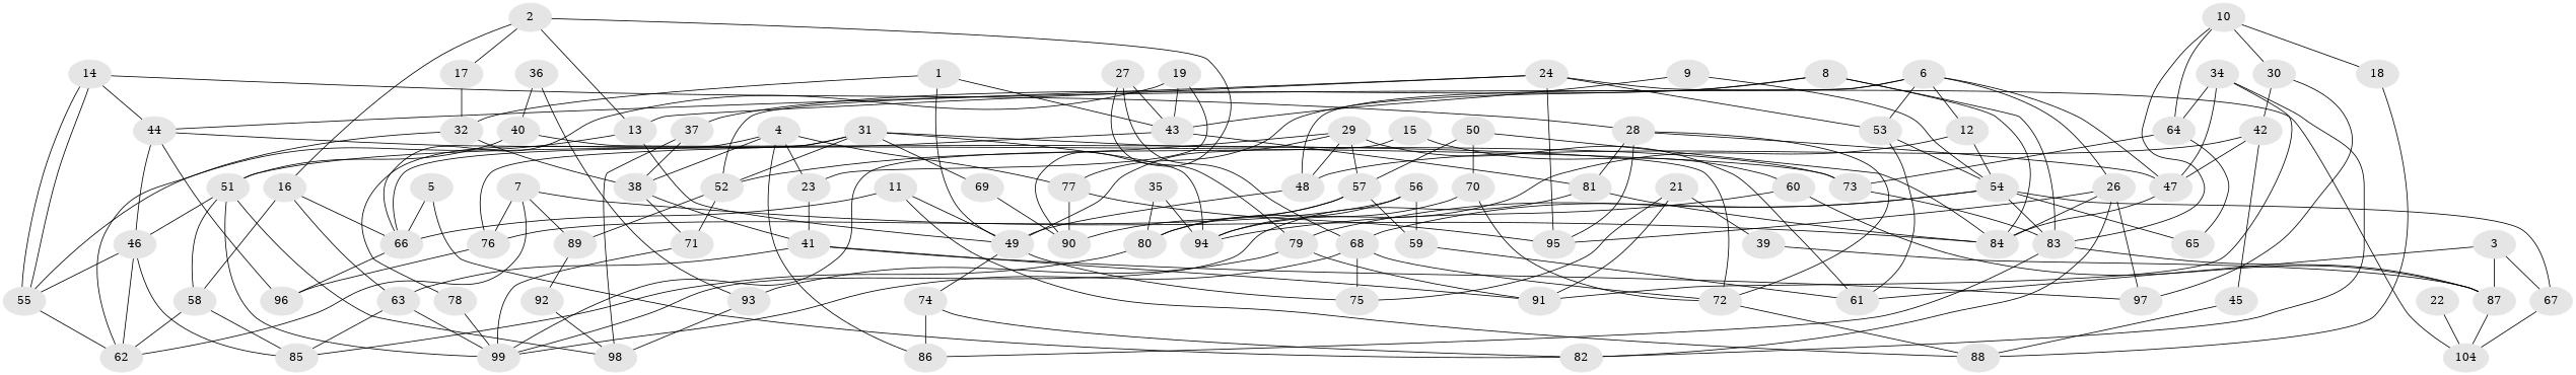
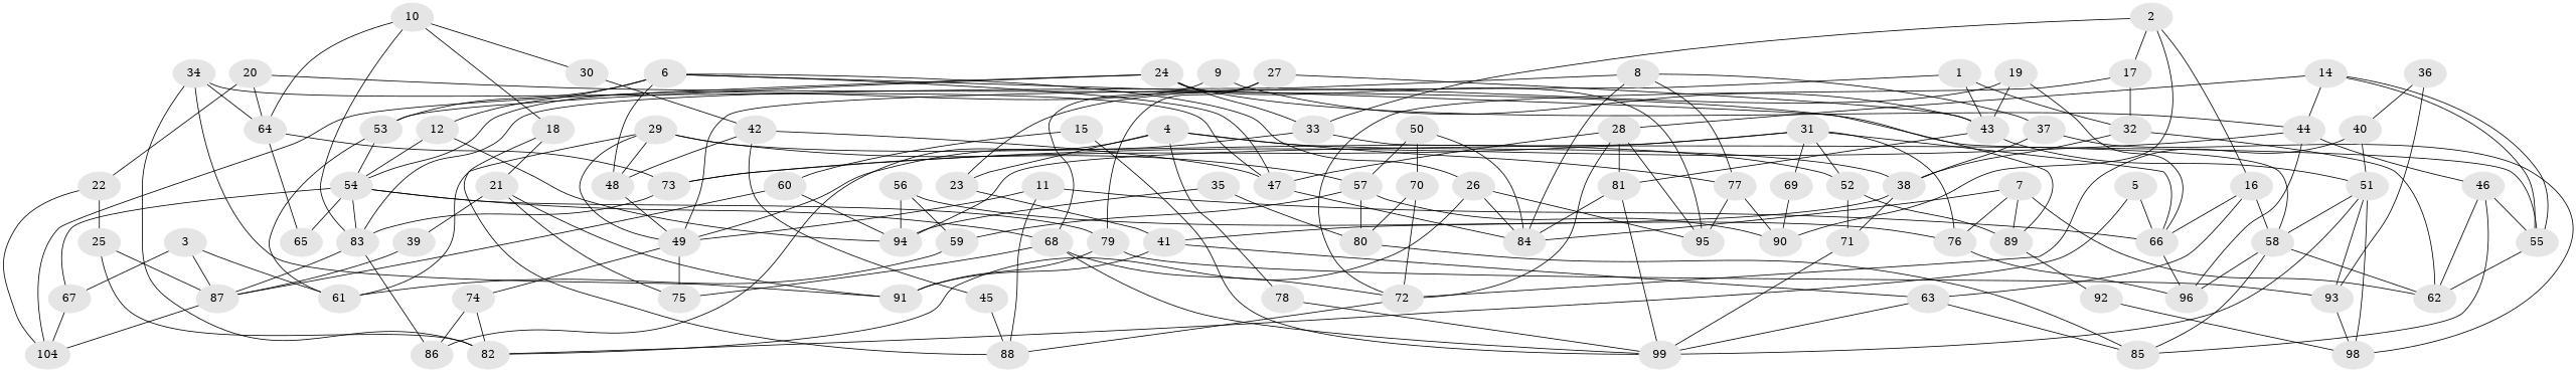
  graph {
    node [color=gray90 style=filled]
    1
    32
    43
    49
    38
    62
    81
    51
    75
    74
    2
    16
    17
-   33 [label=13]
+   33
    90
    66
    58
    63
    72
    55
    3
    61
    67
    87
    n25 [label=104]
    4
    23
    77
    78
    86
    41
    71
    95
    99
    5
    82
    96
    6
    12
    26
    47
    48
    53
    89
    54
    94
    84
-   97
    92
    7
    76
    8
    37
    83
    98
    9
    68
    79
    65
    10
    18
    30
    64
    88
    21
    42
    73
    11
    15
    60
    70
    80
    14
    28
    44
    46
    85
    39
    91
    19
+   20
    22
+   25
    24
    27
    93
    29
    52
    57
    59
    45
    31
    69
    34
    35
    36
    40
    50
    56
    1 -- 32
    1 -- 43
    1 -- 49
    32 -- 38
    32 -- 62
    43 -- 81
    43 -- 51
    49 -- 75
    49 -- 74
    38 -- 41
    38 -- 71
    81 -- 99
    81 -- 84
    51 -- 58
    51 -- 99
    51 -- 98
-   51 -- 46
+   51 -- 93
    74 -- 86
    74 -- 82
    2 -- 16
    2 -- 17
    2 -- 33
    2 -- 90
    16 -- 66
    16 -- 58
    16 -- 63
    17 -- 32
+   17 -- 72
    33 -- 49
    33 -- 55
    66 -- 96
    58 -- 62
+   58 -- 96
    58 -- 85
    63 -- 99
    63 -- 85
    72 -- 88
    55 -- 62
    3 -- 61
    3 -- 67
    3 -- 87
    67 -- n25
    87 -- n25
    4 -- 38
    4 -- 23
    4 -- 77
    4 -- 78
    4 -- 86
    23 -- 41
    77 -- 90
    77 -- 95
    78 -- 99
    41 -- 63
-   41 -- 97
    41 -- 91
    71 -- 99
    5 -- 66
    5 -- 82
    6 -- 12
    6 -- 26
    6 -- 47
    6 -- 48
    6 -- 53
-   6 -- 52
+   6 -- 89
    12 -- 54
    12 -- 94
    26 -- 95
    26 -- 82
    26 -- 84
-   26 -- 97
    47 -- 84
    48 -- 49
    53 -- 61
    53 -- 54
    89 -- 92
    54 -- 67
    54 -- 83
    54 -- 68
    54 -- 79
    54 -- 65
    92 -- 98
    7 -- 62
    7 -- 89
    7 -- 84
    7 -- 76
    76 -- 96
    8 -- 77
    8 -- 84
    8 -- 37
    8 -- 83
    37 -- 38
    37 -- 98
    83 -- 87
    83 -- 86
    9 -- 43
    9 -- 54
    68 -- 75
    68 -- 72
    68 -- 99
    79 -- 91
    79 -- 93
    10 -- 83
    10 -- 18
    10 -- 30
    10 -- 64
    18 -- 88
-   30 -- 97
+   18 -- 21
    30 -- 42
    64 -- 65
    64 -- 73
    21 -- 75
    21 -- 39
    21 -- 91
    42 -- 47
    42 -- 48
    42 -- 45
    73 -- 83
    11 -- 49
    11 -- 66
    11 -- 88
    15 -- 99
    15 -- 60
    60 -- 87
    60 -- 94
    70 -- 72
    70 -- 80
    80 -- 85
    14 -- 55
    14 -- 55
    14 -- 28
    14 -- 44
    28 -- 81
    28 -- 72
    28 -- 95
    28 -- 47
    44 -- 96
    44 -- 73
    44 -- 46
    46 -- 62
    46 -- 55
    46 -- 85
    39 -- 87
    19 -- 43
    19 -- 66
    19 -- 23
+   20 -- 58
+   20 -- 64
+   20 -- 22
    22 -- n25
+   22 -- 25
+   25 -- 87
+   25 -- 82
    24 -- 33
    24 -- n25
    24 -- 95
    24 -- 53
    24 -- 44
    27 -- 43
    27 -- 68
    27 -- 79
    93 -- 98
    29 -- 49
    29 -- 61
    29 -- 48
    29 -- 52
    29 -- 57
    52 -- 71
    52 -- 89
    57 -- 90
    57 -- 80
    57 -- 59
    59 -- 61
    45 -- 88
    31 -- 66
    31 -- 94
    31 -- 76
    31 -- 73
    31 -- 52
    31 -- 69
    69 -- 90
    34 -- 82
    34 -- 47
    34 -- 64
    34 -- 91
    35 -- 94
    35 -- 80
    36 -- 93
    36 -- 40
    40 -- 51
    40 -- 72
    50 -- 84
    50 -- 70
    50 -- 57
    56 -- 94
    56 -- 76
    56 -- 59
  }
